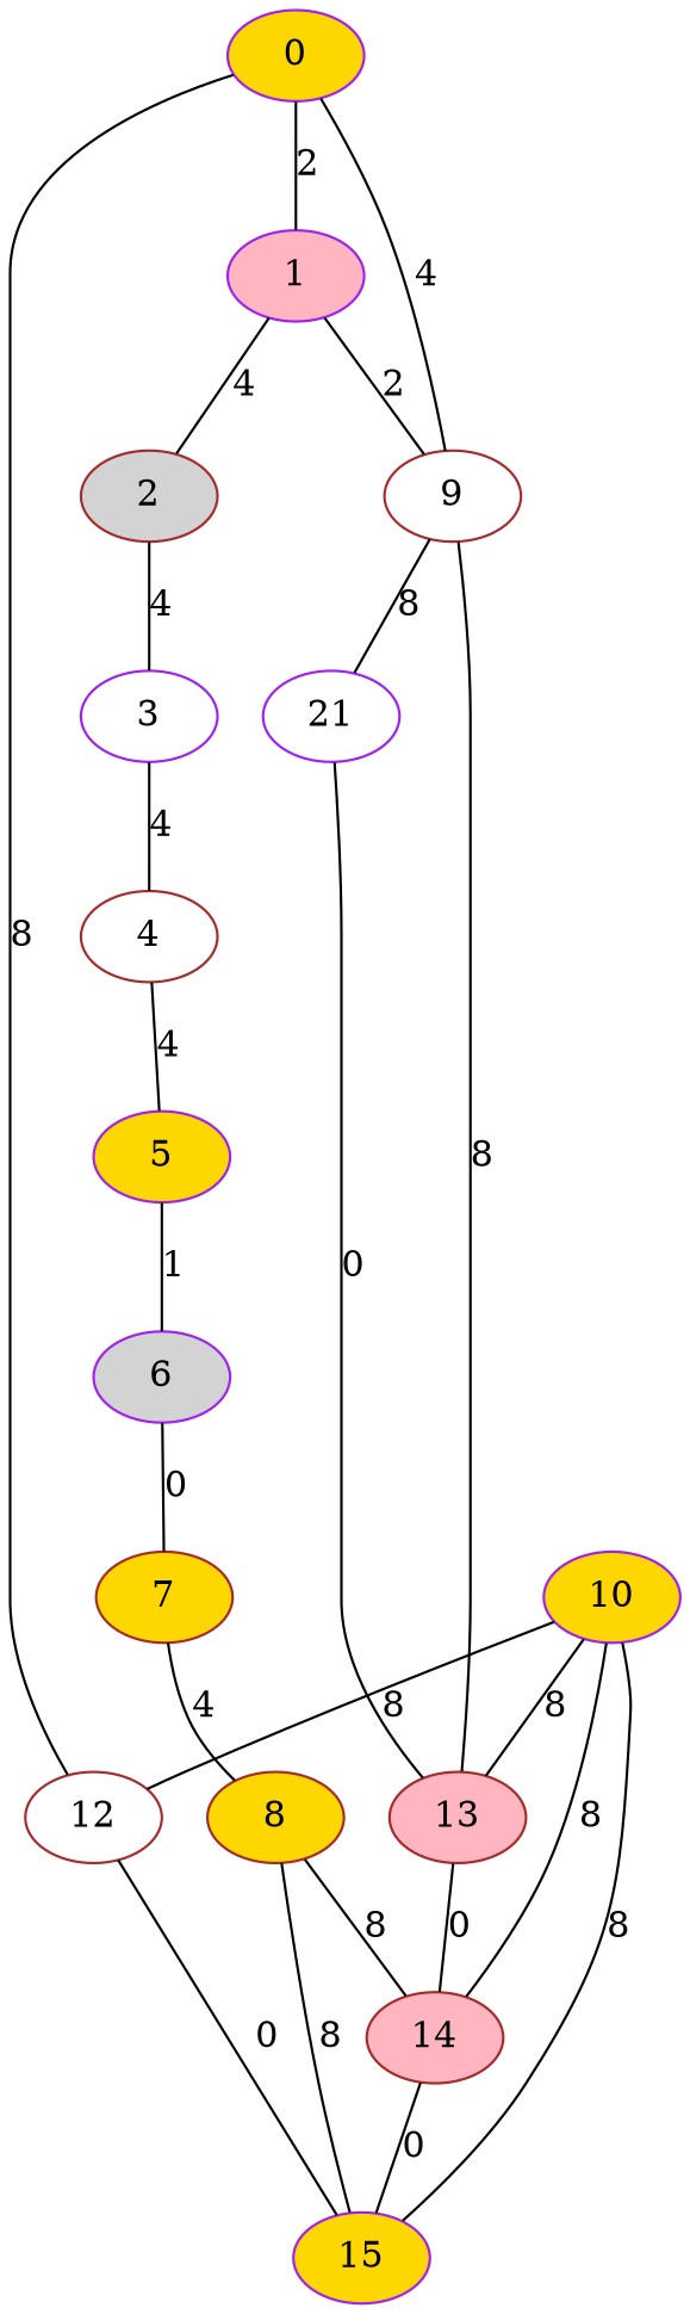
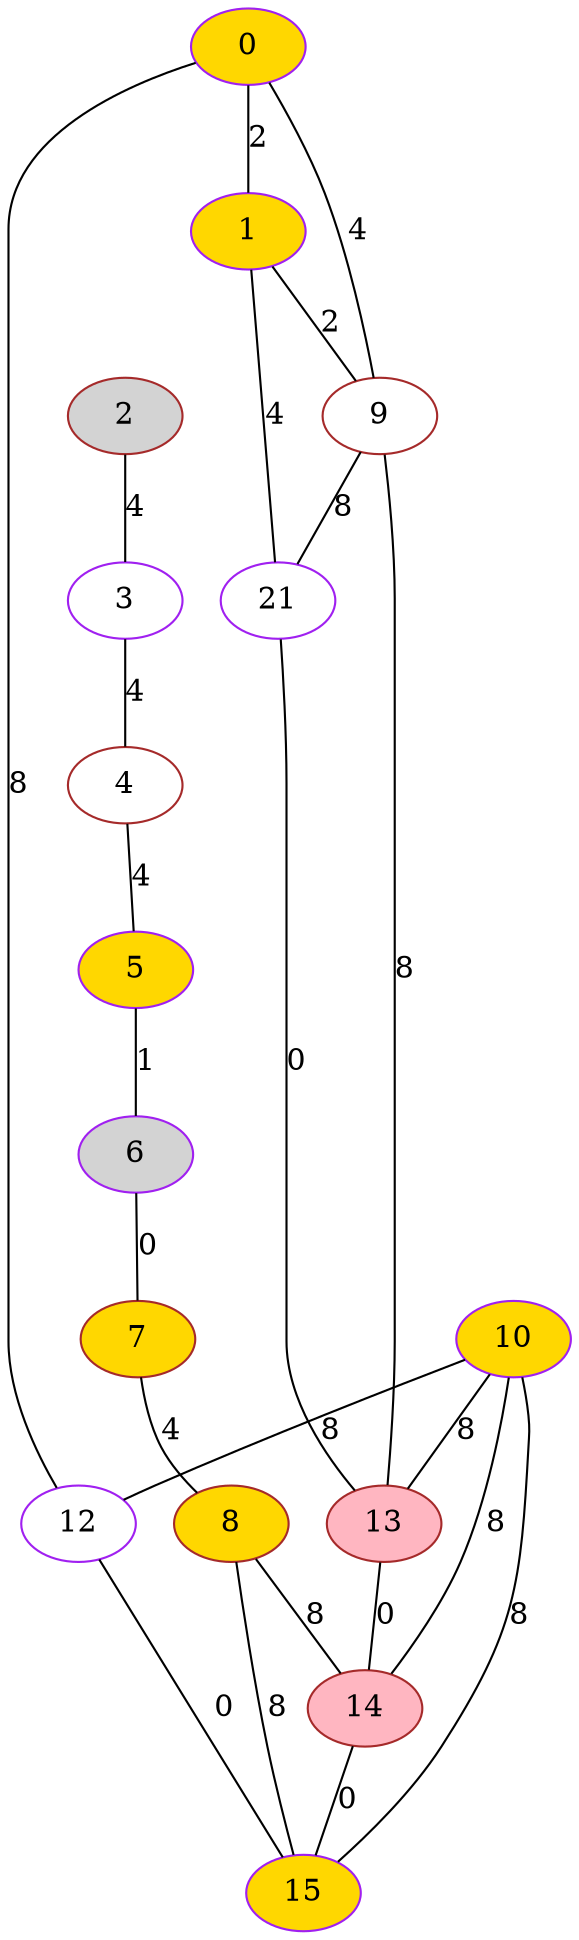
  graph {
    node [color=purple fillcolor=gold style=filled weight=1]
    0
-   1 [fillcolor=lightpink]
+   1
    9 [color=brown fillcolor=white]
-   12 [color=brown fillcolor=white weight=3]
+   12 [fillcolor=white weight=3]
    2 [color=brown fillcolor=lightgrey]
    n6 [fillcolor=white label=21 weight=4]
    13 [color=brown fillcolor=lightpink weight=3]
    15 [weight=3]
    3 [fillcolor=white]
    4 [color=brown fillcolor=white]
    5
    6 [fillcolor=lightgrey]
    7 [color=brown]
    8 [color=brown]
    14 [color=brown fillcolor=lightpink weight=3]
    10
    0 -- 1 [label=2]
    0 -- 9 [label=4]
    0 -- 12 [label=8]
    1 -- 9 [label=2]
-   1 -- 2 [label=4]
+   1 -- n6 [label=4]
    9 -- n6 [label=8]
    9 -- 13 [label=8]
    12 -- 15 [label=0]
    2 -- 3 [label=4]
    n6 -- 13 [label=0]
    13 -- 14 [label=0]
    3 -- 4 [label=4]
    4 -- 5 [label=4]
    5 -- 6 [label=1]
    6 -- 7 [label=0]
    7 -- 8 [label=4]
    8 -- 15 [label=8]
    8 -- 14 [label=8]
    14 -- 15 [label=0]
    10 -- 12 [label=8]
    10 -- 13 [label=8]
    10 -- 15 [label=8]
    10 -- 14 [label=8]
  }
